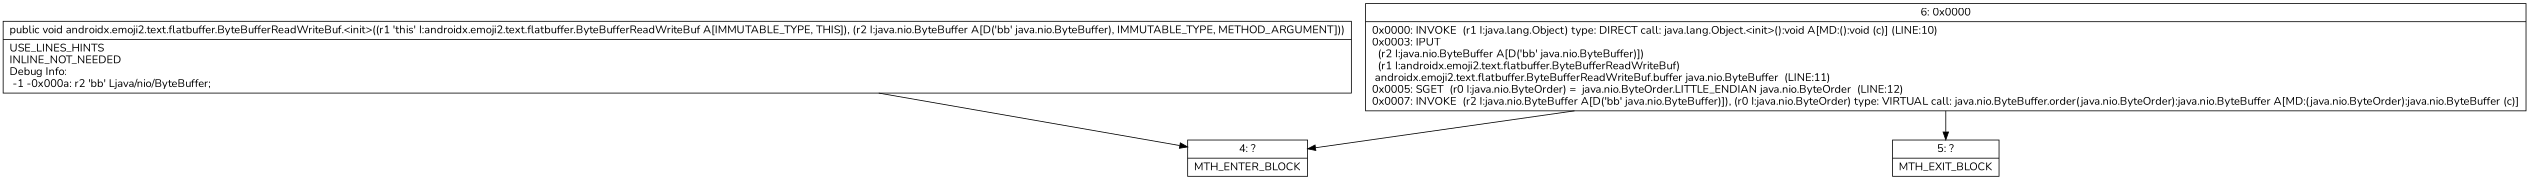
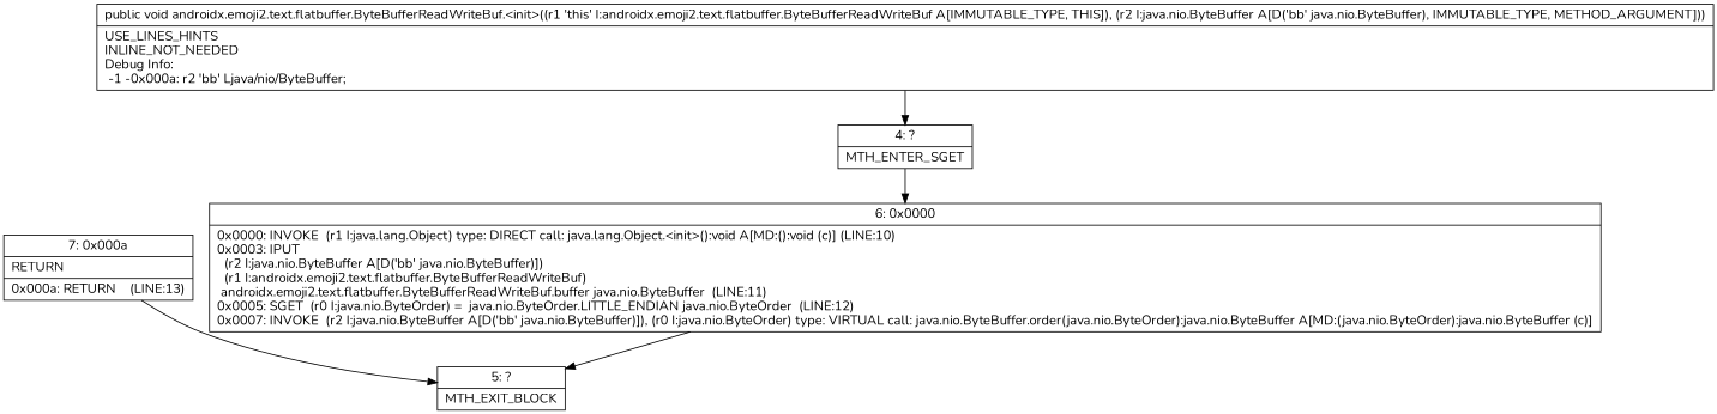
  digraph {
    fontname=Nunito
    node [fontname=Nunito shape=record]
    edge [fontname=Nunito]
-   n1 [label="{4\:\ ?|MTH_ENTER_BLOCK\l}"]
+   n1 [label="{4\:\ ?|MTH_ENTER_SGET\l}"]
    n2 [label="{6\:\ 0x0000|0x0000: INVOKE  (r1 I:java.lang.Object) type: DIRECT call: java.lang.Object.\<init\>():void A[MD:():void (c)] (LINE:10)\l0x0003: IPUT  \l  (r2 I:java.nio.ByteBuffer A[D('bb' java.nio.ByteBuffer)])\l  (r1 I:androidx.emoji2.text.flatbuffer.ByteBufferReadWriteBuf)\l androidx.emoji2.text.flatbuffer.ByteBufferReadWriteBuf.buffer java.nio.ByteBuffer  (LINE:11)\l0x0005: SGET  (r0 I:java.nio.ByteOrder) =  java.nio.ByteOrder.LITTLE_ENDIAN java.nio.ByteOrder  (LINE:12)\l0x0007: INVOKE  (r2 I:java.nio.ByteBuffer A[D('bb' java.nio.ByteBuffer)]), (r0 I:java.nio.ByteOrder) type: VIRTUAL call: java.nio.ByteBuffer.order(java.nio.ByteOrder):java.nio.ByteBuffer A[MD:(java.nio.ByteOrder):java.nio.ByteBuffer (c)]\l}"]
    n3 [label="{5\:\ ?|MTH_EXIT_BLOCK\l}"]
+   n4 [label="{7\:\ 0x000a|RETURN\l|0x000a: RETURN    (LINE:13)\l}"]
    n5 [label="{public void androidx.emoji2.text.flatbuffer.ByteBufferReadWriteBuf.\<init\>((r1 'this' I:androidx.emoji2.text.flatbuffer.ByteBufferReadWriteBuf A[IMMUTABLE_TYPE, THIS]), (r2 I:java.nio.ByteBuffer A[D('bb' java.nio.ByteBuffer), IMMUTABLE_TYPE, METHOD_ARGUMENT]))  | USE_LINES_HINTS\lINLINE_NOT_NEEDED\lDebug Info:\l  \-1 \-0x000a: r2 'bb' Ljava\/nio\/ByteBuffer;\l}"]
-   n2 -> n1
+   n1 -> n2
    n2 -> n3
+   n4 -> n3
    n5 -> n1
  }
